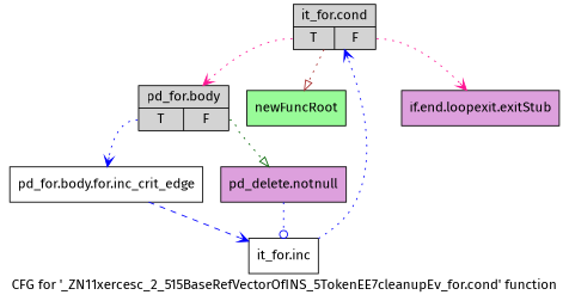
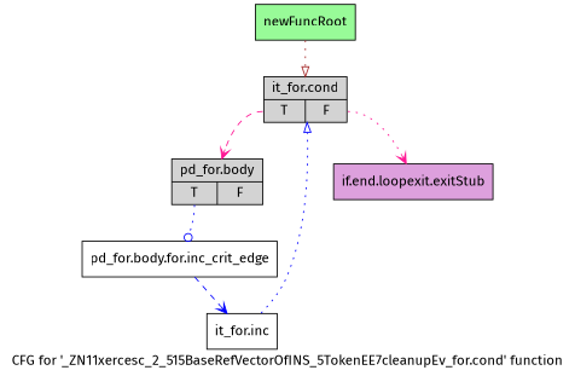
  digraph {
    fontname="Fira Sans"
    label="CFG for '_ZN11xercesc_2_515BaseRefVectorOfINS_5TokenEE7cleanupEv_for.cond' function"
    node [fillcolor=lightgrey fontname="Fira Sans" shape=record style=filled]
    edge [arrowhead=vee color=blue fontname="Fira Sans" style=dotted]
    n1 [fillcolor=palegreen label="{newFuncRoot}"]
    n2 [label="{it_for.cond|{<s0>T|<s1>F}}"]
    n3 [fillcolor=plum label="{if.end.loopexit.exitStub}"]
    n4 [label="{pd_for.body|{<s0>T|<s1>F}}"]
    n5 [fillcolor=white label="{pd_for.body.for.inc_crit_edge}"]
-   n6 [fillcolor=plum label="{pd_delete.notnull}"]
    n7 [fillcolor=white label="{it_for.inc}"]
-   n2 -> n1 [arrowhead=onormal color=brown]
+   n1 -> n2 [arrowhead=onormal color=brown]
    n2 -> n3 [color=deeppink tailport=s1]
-   n2 -> n4 [color=deeppink tailport=s0]
-   n4 -> n5 [tailport=s0]
-   n4 -> n6 [arrowhead=onormal color=darkgreen tailport=s1]
+   n2 -> n4 [color=deeppink style=dashed tailport=s0]
+   n4 -> n5 [arrowhead=odot tailport=s0]
    n5 -> n7 [style=dashed]
-   n6 -> n7 [arrowhead=odot]
-   n7 -> n2
+   n7 -> n2 [arrowhead=onormal]
  }
